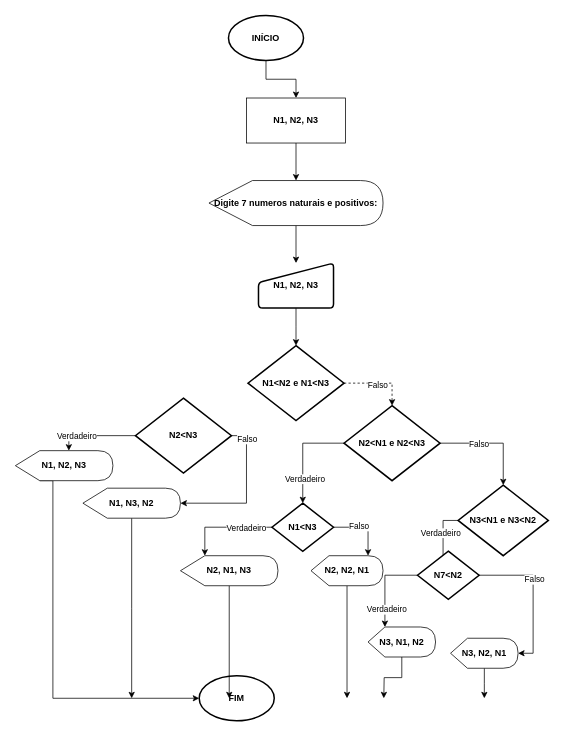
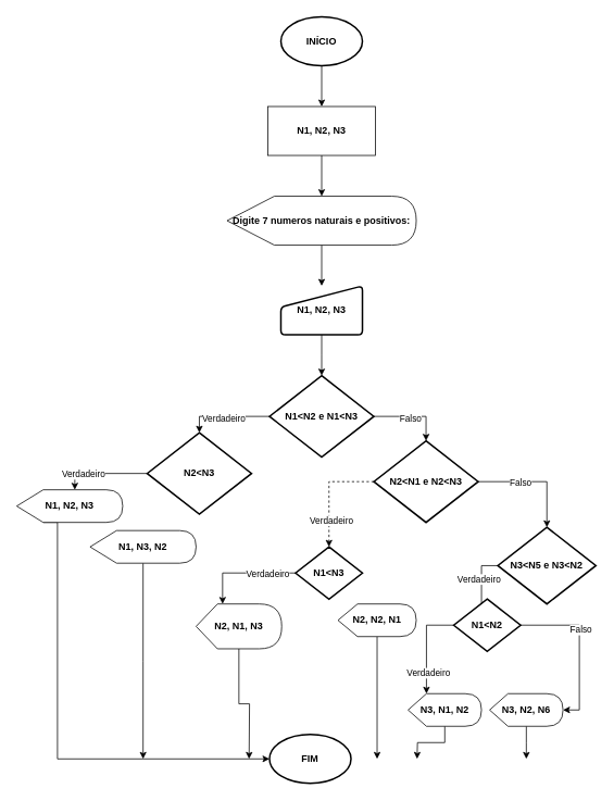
  <mxCell id="0" />
  <mxCell id="1" parent="0" />
  <mxCell id="2" style="edgeStyle=orthogonalEdgeStyle;rounded=0;orthogonalLoop=1;jettySize=auto;html=1;" edge="1" parent="1" source="3" target="5"><mxGeometry relative="1" as="geometry" /></mxCell>
- <mxCell id="3" value="INÍCIO" style="strokeWidth=2;html=1;shape=mxgraph.flowchart.start_1;whiteSpace=wrap;fontStyle=1" vertex="1" parent="1"><mxGeometry x="304" y="20" width="100" height="60" as="geometry" /></mxCell>
+ <mxCell id="3" value="INÍCIO" style="strokeWidth=2;html=1;shape=mxgraph.flowchart.start_1;whiteSpace=wrap;fontStyle=1" vertex="1" parent="1"><mxGeometry x="344" y="20" width="100" height="60" as="geometry" /></mxCell>
  <mxCell id="4" value="" style="edgeStyle=orthogonalEdgeStyle;rounded=0;orthogonalLoop=1;jettySize=auto;html=1;" edge="1" parent="1" source="5" target="7"><mxGeometry relative="1" as="geometry" /></mxCell>
  <mxCell id="5" value="N1, N2, N3" style="rounded=0;whiteSpace=wrap;html=1;fontStyle=1" vertex="1" parent="1"><mxGeometry x="328" y="130" width="132" height="60" as="geometry" /></mxCell>
  <mxCell id="6" value="" style="edgeStyle=orthogonalEdgeStyle;rounded=0;orthogonalLoop=1;jettySize=auto;html=1;" edge="1" parent="1" source="7" target="9"><mxGeometry relative="1" as="geometry" /></mxCell>
  <mxCell id="7" value="Digite 7 numeros naturais e positivos:" style="shape=display;whiteSpace=wrap;html=1;fontStyle=1" vertex="1" parent="1"><mxGeometry x="278" y="240" width="232" height="60" as="geometry" /></mxCell>
  <mxCell id="8" value="" style="edgeStyle=orthogonalEdgeStyle;rounded=0;orthogonalLoop=1;jettySize=auto;html=1;" edge="1" parent="1" source="9"><mxGeometry relative="1" as="geometry"><mxPoint x="394" y="460" as="targetPoint" /></mxGeometry></mxCell>
  <mxCell id="9" value="N1, N2, N3" style="html=1;strokeWidth=2;shape=manualInput;whiteSpace=wrap;rounded=1;size=26;arcSize=11;fontStyle=1" vertex="1" parent="1"><mxGeometry x="344" y="350" width="100" height="60" as="geometry" /></mxCell>
  <mxCell id="10" value="" style="edgeStyle=orthogonalEdgeStyle;rounded=0;orthogonalLoop=1;jettySize=auto;html=1;" edge="1" parent="1"><mxGeometry relative="1" as="geometry"><mxPoint x="394" y="610" as="sourcePoint" /></mxGeometry></mxCell>
- <mxCell id="11" value="FIM" style="strokeWidth=2;html=1;shape=mxgraph.flowchart.start_1;whiteSpace=wrap;fontStyle=1" vertex="1" parent="1"><mxGeometry x="265" y="900" width="100" height="60" as="geometry" /></mxCell>
- <mxCell id="14" style="edgeStyle=orthogonalEdgeStyle;rounded=0;orthogonalLoop=1;jettySize=auto;html=1;exitX=1;exitY=0.5;exitDx=0;exitDy=0;exitPerimeter=0;dashed=1;" edge="1" parent="1" source="16" target="30"><mxGeometry relative="1" as="geometry" /></mxCell>
+ <mxCell id="11" value="FIM" style="strokeWidth=2;html=1;shape=mxgraph.flowchart.start_1;whiteSpace=wrap;fontStyle=1" vertex="1" parent="1"><mxGeometry x="330" y="900" width="100" height="60" as="geometry" /></mxCell>
+ <mxCell id="12" style="edgeStyle=orthogonalEdgeStyle;rounded=0;orthogonalLoop=1;jettySize=auto;html=1;entryX=0.5;entryY=0;entryDx=0;entryDy=0;entryPerimeter=0;" edge="1" parent="1" source="16" target="21"><mxGeometry relative="1" as="geometry" /></mxCell>
+ <mxCell id="13" value="Verdadeiro" style="edgeLabel;html=1;align=center;verticalAlign=middle;resizable=0;points=[];" vertex="1" connectable="0" parent="12"><mxGeometry x="0.075" y="2" relative="1" as="geometry"><mxPoint as="offset" /></mxGeometry></mxCell>
+ <mxCell id="14" style="edgeStyle=orthogonalEdgeStyle;rounded=0;orthogonalLoop=1;jettySize=auto;html=1;exitX=1;exitY=0.5;exitDx=0;exitDy=0;exitPerimeter=0;" edge="1" parent="1" source="16" target="30"><mxGeometry relative="1" as="geometry" /></mxCell>
  <mxCell id="15" value="Falso" style="edgeLabel;html=1;align=center;verticalAlign=middle;resizable=0;points=[];" vertex="1" connectable="0" parent="14"><mxGeometry x="-0.061" y="-2" relative="1" as="geometry"><mxPoint as="offset" /></mxGeometry></mxCell>
  <mxCell id="16" value="N1&amp;lt;N2 e N1&amp;lt;N3" style="strokeWidth=2;html=1;shape=mxgraph.flowchart.decision;whiteSpace=wrap;align=center;fontStyle=1" vertex="1" parent="1"><mxGeometry x="330" y="460" width="128" height="100" as="geometry" /></mxCell>
  <mxCell id="17" style="edgeStyle=orthogonalEdgeStyle;rounded=0;orthogonalLoop=1;jettySize=auto;html=1;entryX=0;entryY=0;entryDx=71.25;entryDy=0;entryPerimeter=0;" edge="1" parent="1" source="21" target="23"><mxGeometry relative="1" as="geometry" /></mxCell>
  <mxCell id="18" value="Verdadeiro" style="edgeLabel;html=1;align=center;verticalAlign=middle;resizable=0;points=[];" vertex="1" connectable="0" parent="17"><mxGeometry x="0.454" relative="1" as="geometry"><mxPoint as="offset" /></mxGeometry></mxCell>
- <mxCell id="19" style="edgeStyle=orthogonalEdgeStyle;rounded=0;orthogonalLoop=1;jettySize=auto;html=1;entryX=1;entryY=0.5;entryDx=0;entryDy=0;entryPerimeter=0;exitX=1;exitY=0.5;exitDx=0;exitDy=0;exitPerimeter=0;" edge="1" parent="1" source="21" target="25"><mxGeometry relative="1" as="geometry" /></mxCell>
- <mxCell id="20" value="Falso" style="edgeLabel;html=1;align=center;verticalAlign=middle;resizable=0;points=[];" vertex="1" connectable="0" parent="19"><mxGeometry x="-0.758" relative="1" as="geometry"><mxPoint as="offset" /></mxGeometry></mxCell>
  <mxCell id="21" value="N2&amp;lt;N3" style="strokeWidth=2;html=1;shape=mxgraph.flowchart.decision;whiteSpace=wrap;align=center;fontStyle=1" vertex="1" parent="1"><mxGeometry x="180" y="530" width="128" height="100" as="geometry" /></mxCell>
  <mxCell id="22" style="edgeStyle=orthogonalEdgeStyle;rounded=0;orthogonalLoop=1;jettySize=auto;html=1;entryX=0;entryY=0.5;entryDx=0;entryDy=0;entryPerimeter=0;exitX=0;exitY=0;exitDx=32.5;exitDy=40;exitPerimeter=0;" edge="1" parent="1" source="23" target="11"><mxGeometry relative="1" as="geometry"><Array as="points"><mxPoint x="70" y="640" /><mxPoint x="70" y="930" /></Array></mxGeometry></mxCell>
  <mxCell id="23" value="N1, N2, N3" style="shape=display;whiteSpace=wrap;html=1;align=center;fontStyle=1" vertex="1" parent="1"><mxGeometry x="20" y="600" width="130" height="40" as="geometry" /></mxCell>
  <mxCell id="24" style="edgeStyle=orthogonalEdgeStyle;rounded=0;orthogonalLoop=1;jettySize=auto;html=1;" edge="1" parent="1" source="25"><mxGeometry relative="1" as="geometry"><mxPoint x="175" y="930" as="targetPoint" /></mxGeometry></mxCell>
  <mxCell id="25" value="N1, N3, N2" style="shape=display;whiteSpace=wrap;html=1;align=center;fontStyle=1" vertex="1" parent="1"><mxGeometry x="110" y="650" width="130" height="40" as="geometry" /></mxCell>
- <mxCell id="26" style="edgeStyle=orthogonalEdgeStyle;rounded=0;orthogonalLoop=1;jettySize=auto;html=1;entryX=0.5;entryY=0;entryDx=0;entryDy=0;entryPerimeter=0;exitX=0;exitY=0.5;exitDx=0;exitDy=0;exitPerimeter=0;" edge="1" parent="1" source="30" target="35"><mxGeometry relative="1" as="geometry" /></mxCell>
+ <mxCell id="26" style="edgeStyle=orthogonalEdgeStyle;rounded=0;orthogonalLoop=1;jettySize=auto;html=1;entryX=0.5;entryY=0;entryDx=0;entryDy=0;entryPerimeter=0;exitX=0;exitY=0.5;exitDx=0;exitDy=0;exitPerimeter=0;dashed=1;" edge="1" parent="1" source="30" target="35"><mxGeometry relative="1" as="geometry" /></mxCell>
  <mxCell id="27" value="Verdadeiro" style="edgeLabel;html=1;align=center;verticalAlign=middle;resizable=0;points=[];" vertex="1" connectable="0" parent="26"><mxGeometry x="0.514" y="2" relative="1" as="geometry"><mxPoint as="offset" /></mxGeometry></mxCell>
  <mxCell id="28" style="edgeStyle=orthogonalEdgeStyle;rounded=0;orthogonalLoop=1;jettySize=auto;html=1;exitX=1;exitY=0.5;exitDx=0;exitDy=0;exitPerimeter=0;" edge="1" parent="1" source="30" target="38"><mxGeometry relative="1" as="geometry" /></mxCell>
  <mxCell id="29" value="Falso" style="edgeLabel;html=1;align=center;verticalAlign=middle;resizable=0;points=[];" vertex="1" connectable="0" parent="28"><mxGeometry x="-0.276" y="-1" relative="1" as="geometry"><mxPoint as="offset" /></mxGeometry></mxCell>
  <mxCell id="30" value="N2&amp;lt;N1 e N2&amp;lt;N3" style="strokeWidth=2;html=1;shape=mxgraph.flowchart.decision;whiteSpace=wrap;align=center;fontStyle=1" vertex="1" parent="1"><mxGeometry x="458" y="540" width="128" height="100" as="geometry" /></mxCell>
  <mxCell id="31" style="edgeStyle=orthogonalEdgeStyle;rounded=0;orthogonalLoop=1;jettySize=auto;html=1;entryX=0;entryY=0;entryDx=32.5;entryDy=0;entryPerimeter=0;exitX=0;exitY=0.5;exitDx=0;exitDy=0;exitPerimeter=0;" edge="1" parent="1" source="35" target="40"><mxGeometry relative="1" as="geometry" /></mxCell>
  <mxCell id="32" value="Verdadeiro" style="edgeLabel;html=1;align=center;verticalAlign=middle;resizable=0;points=[];" vertex="1" connectable="0" parent="31"><mxGeometry x="-0.451" relative="1" as="geometry"><mxPoint as="offset" /></mxGeometry></mxCell>
- <mxCell id="33" style="edgeStyle=orthogonalEdgeStyle;rounded=0;orthogonalLoop=1;jettySize=auto;html=1;entryX=0;entryY=0;entryDx=76;entryDy=0;entryPerimeter=0;exitX=1;exitY=0.5;exitDx=0;exitDy=0;exitPerimeter=0;" edge="1" parent="1" source="35" target="42"><mxGeometry relative="1" as="geometry"><Array as="points"><mxPoint x="490" y="702" /></Array></mxGeometry></mxCell>
- <mxCell id="34" value="Falso" style="edgeLabel;html=1;align=center;verticalAlign=middle;resizable=0;points=[];" vertex="1" connectable="0" parent="33"><mxGeometry x="-0.184" y="2" relative="1" as="geometry"><mxPoint as="offset" /></mxGeometry></mxCell>
  <mxCell id="35" value="N1&amp;lt;N3" style="strokeWidth=2;html=1;shape=mxgraph.flowchart.decision;whiteSpace=wrap;align=center;fontStyle=1" vertex="1" parent="1"><mxGeometry x="362" y="670" width="82" height="64.06" as="geometry" /></mxCell>
  <mxCell id="36" style="edgeStyle=orthogonalEdgeStyle;rounded=0;orthogonalLoop=1;jettySize=auto;html=1;entryX=0.5;entryY=0;entryDx=0;entryDy=0;entryPerimeter=0;exitX=0;exitY=0.5;exitDx=0;exitDy=0;exitPerimeter=0;" edge="1" parent="1" source="38" target="47"><mxGeometry relative="1" as="geometry" /></mxCell>
  <mxCell id="37" value="Verdadeiro" style="edgeLabel;html=1;align=center;verticalAlign=middle;resizable=0;points=[];" vertex="1" connectable="0" parent="36"><mxGeometry x="-0.4" y="-4" relative="1" as="geometry"><mxPoint as="offset" /></mxGeometry></mxCell>
- <mxCell id="38" value="N3&amp;lt;N1 e N3&amp;lt;N2" style="strokeWidth=2;html=1;shape=mxgraph.flowchart.decision;whiteSpace=wrap;align=center;fontStyle=1" vertex="1" parent="1"><mxGeometry x="610" y="646" width="120.32" height="94" as="geometry" /></mxCell>
+ <mxCell id="38" value="N3&amp;lt;N5 e N3&amp;lt;N2" style="strokeWidth=2;html=1;shape=mxgraph.flowchart.decision;whiteSpace=wrap;align=center;fontStyle=1" vertex="1" parent="1"><mxGeometry x="610" y="646" width="120.32" height="94" as="geometry" /></mxCell>
  <mxCell id="39" style="edgeStyle=orthogonalEdgeStyle;rounded=0;orthogonalLoop=1;jettySize=auto;html=1;" edge="1" parent="1" source="40"><mxGeometry relative="1" as="geometry"><mxPoint x="305" y="930" as="targetPoint" /></mxGeometry></mxCell>
- <mxCell id="40" value="N2, N1, N3" style="shape=display;whiteSpace=wrap;html=1;align=center;fontStyle=1" vertex="1" parent="1"><mxGeometry x="240" y="740" width="130" height="40" as="geometry" /></mxCell>
+ <mxCell id="40" value="N2, N1, N3" style="shape=display;whiteSpace=wrap;html=1;align=center;fontStyle=1" vertex="1" parent="1"><mxGeometry x="240" y="740" width="105" height="55" as="geometry" /></mxCell>
  <mxCell id="41" style="edgeStyle=orthogonalEdgeStyle;rounded=0;orthogonalLoop=1;jettySize=auto;html=1;" edge="1" parent="1" source="42"><mxGeometry relative="1" as="geometry"><mxPoint x="462" y="930" as="targetPoint" /></mxGeometry></mxCell>
  <mxCell id="42" value="N2, N2, N1" style="shape=display;whiteSpace=wrap;html=1;align=center;fontStyle=1" vertex="1" parent="1"><mxGeometry x="414" y="740" width="96" height="40" as="geometry" /></mxCell>
  <mxCell id="43" style="edgeStyle=orthogonalEdgeStyle;rounded=0;orthogonalLoop=1;jettySize=auto;html=1;entryX=1;entryY=0.5;entryDx=0;entryDy=0;entryPerimeter=0;exitX=1;exitY=0.5;exitDx=0;exitDy=0;exitPerimeter=0;" edge="1" parent="1" source="47" target="51"><mxGeometry relative="1" as="geometry" /></mxCell>
  <mxCell id="44" value="Falso" style="edgeLabel;html=1;align=center;verticalAlign=middle;resizable=0;points=[];" vertex="1" connectable="0" parent="43"><mxGeometry x="-0.211" y="1" relative="1" as="geometry"><mxPoint as="offset" /></mxGeometry></mxCell>
  <mxCell id="45" style="edgeStyle=orthogonalEdgeStyle;rounded=0;orthogonalLoop=1;jettySize=auto;html=1;entryX=0;entryY=0;entryDx=22.5;entryDy=0;entryPerimeter=0;exitX=0;exitY=0.5;exitDx=0;exitDy=0;exitPerimeter=0;" edge="1" parent="1" source="47" target="49"><mxGeometry relative="1" as="geometry" /></mxCell>
  <mxCell id="46" value="Verdadeiro" style="edgeLabel;html=1;align=center;verticalAlign=middle;resizable=0;points=[];" vertex="1" connectable="0" parent="45"><mxGeometry x="0.557" y="2" relative="1" as="geometry"><mxPoint y="1" as="offset" /></mxGeometry></mxCell>
- <mxCell id="47" value="N7&amp;lt;N2" style="strokeWidth=2;html=1;shape=mxgraph.flowchart.decision;whiteSpace=wrap;align=center;fontStyle=1" vertex="1" parent="1"><mxGeometry x="556" y="733.97" width="82" height="64.06" as="geometry" /></mxCell>
+ <mxCell id="47" value="N1&amp;lt;N2" style="strokeWidth=2;html=1;shape=mxgraph.flowchart.decision;whiteSpace=wrap;align=center;fontStyle=1" vertex="1" parent="1"><mxGeometry x="556" y="733.97" width="82" height="64.06" as="geometry" /></mxCell>
  <mxCell id="48" style="edgeStyle=orthogonalEdgeStyle;rounded=0;orthogonalLoop=1;jettySize=auto;html=1;" edge="1" parent="1" source="49"><mxGeometry relative="1" as="geometry"><mxPoint x="511" y="930" as="targetPoint" /></mxGeometry></mxCell>
- <mxCell id="49" value="N3, N1, N2" style="shape=display;whiteSpace=wrap;html=1;align=center;fontStyle=1" vertex="1" parent="1"><mxGeometry x="490" y="835" width="90" height="40" as="geometry" /></mxCell>
+ <mxCell id="49" value="N3, N1, N2" style="shape=display;whiteSpace=wrap;html=1;align=center;fontStyle=1" vertex="1" parent="1"><mxGeometry x="500" y="850" width="90" height="40" as="geometry" /></mxCell>
  <mxCell id="50" style="edgeStyle=orthogonalEdgeStyle;rounded=0;orthogonalLoop=1;jettySize=auto;html=1;" edge="1" parent="1" source="51"><mxGeometry relative="1" as="geometry"><mxPoint x="645" y="930" as="targetPoint" /></mxGeometry></mxCell>
- <mxCell id="51" value="N3, N2, N1" style="shape=display;whiteSpace=wrap;html=1;align=center;fontStyle=1" vertex="1" parent="1"><mxGeometry x="600" y="850" width="90" height="40" as="geometry" /></mxCell>
+ <mxCell id="51" value="N3, N2, N6" style="shape=display;whiteSpace=wrap;html=1;align=center;fontStyle=1" vertex="1" parent="1"><mxGeometry x="600" y="850" width="90" height="40" as="geometry" /></mxCell>
